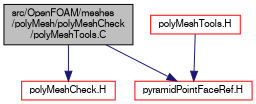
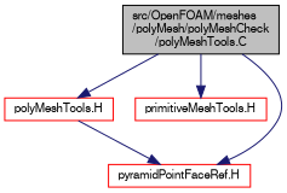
  digraph {
    node [color=red fontname=FreeSans fontsize=10 shape=record]
    edge [color=midnightblue fontname=FreeSans fontsize=10 labelfontname=FreeSans labelfontsize=10 style=solid]
    n1 [color=black fillcolor=grey75 fontcolor=black height=0.2 label="src/OpenFOAM/meshes\l/polyMesh/polyMeshCheck\l/polyMeshTools.C" style=filled width=0.4]
    n2 [height=0.2 label="polyMeshTools.H" width=0.4]
-   n3 [height=0.2 label="polyMeshCheck.H" width=0.4]
+   n3 [height=0.2 label="primitiveMeshTools.H" width=0.4]
    n4 [height=0.2 label="pyramidPointFaceRef.H" width=0.4]
+   n1 -> n2
    n1 -> n3
    n1 -> n4
    n2 -> n4
  }
